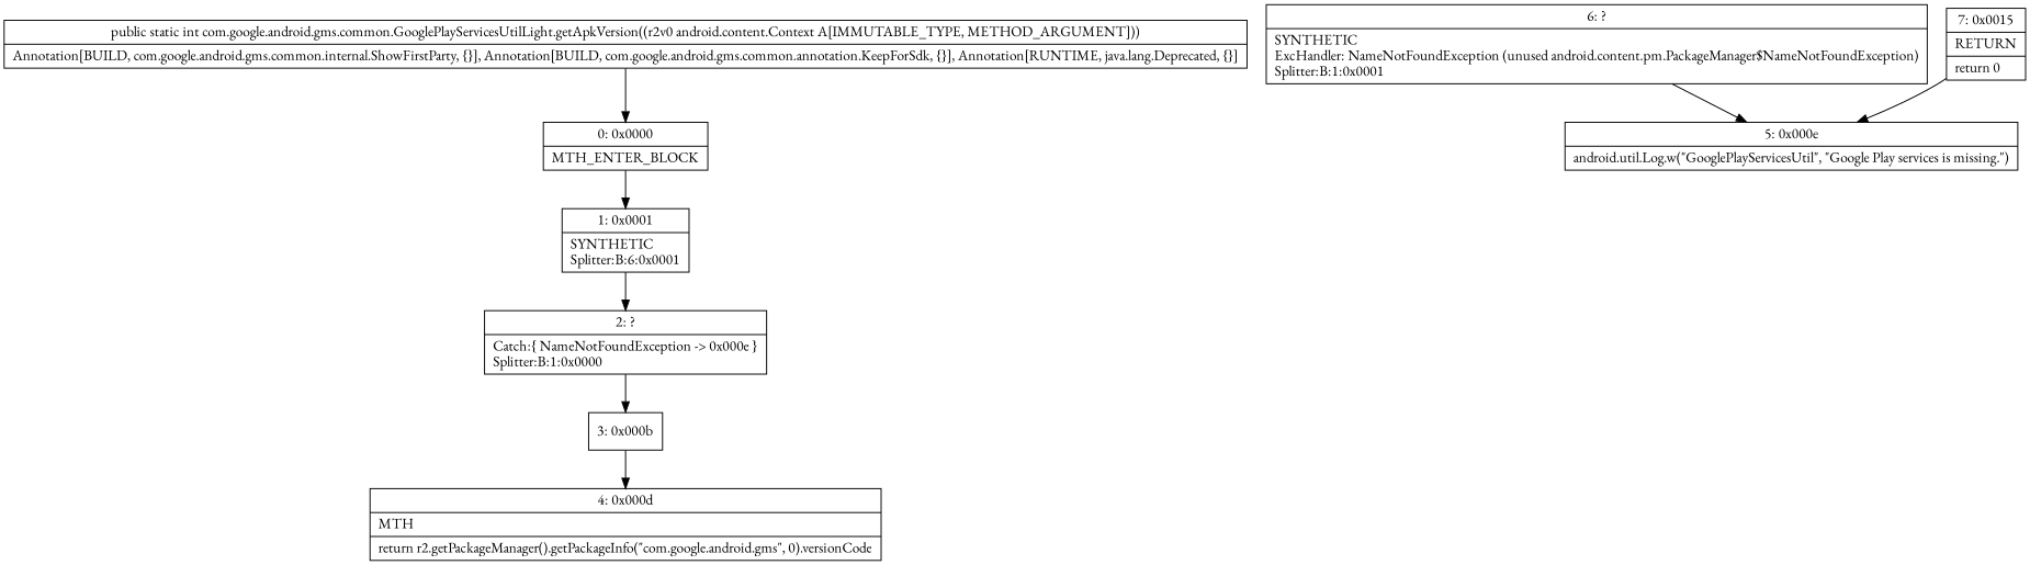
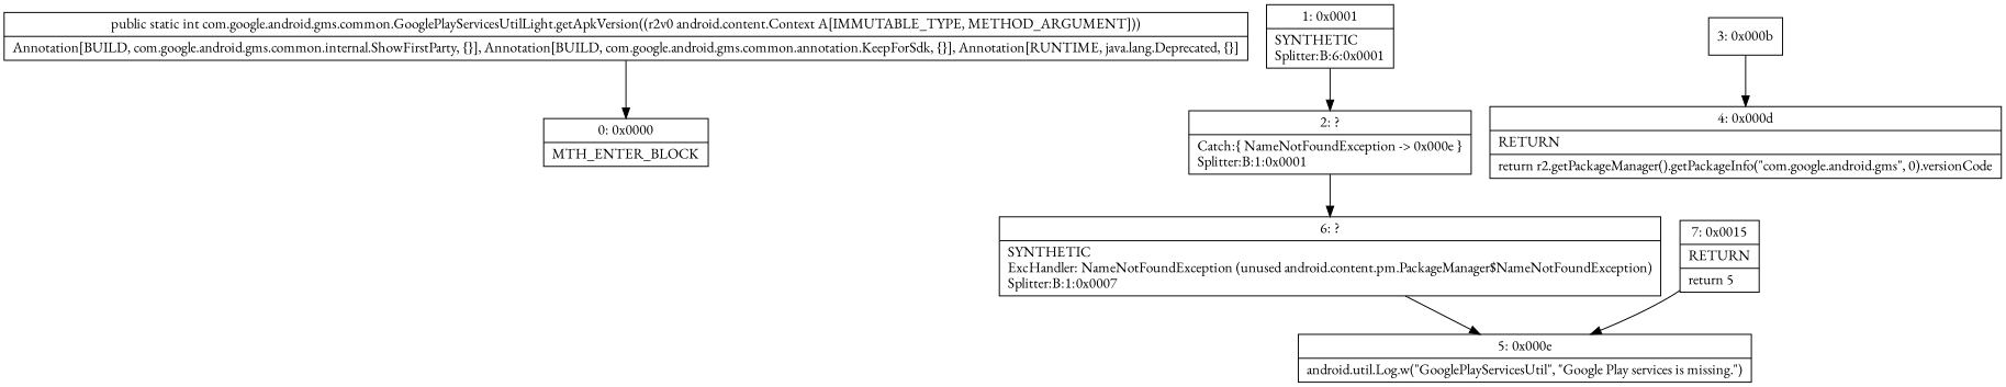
  digraph {
    fontname="EB Garamond"
    node [fontname="EB Garamond" shape=record]
    edge [fontname="EB Garamond"]
    n1 [label="{0\:\ 0x0000|MTH_ENTER_BLOCK\l}"]
    n2 [label="{1\:\ 0x0001|SYNTHETIC\lSplitter:B:6:0x0001\l}"]
-   n3 [label="{2\:\ ?|Catch:\{ NameNotFoundException \-\> 0x000e \}\lSplitter:B:1:0x0000\l}"]
+   n3 [label="{2\:\ ?|Catch:\{ NameNotFoundException \-\> 0x000e \}\lSplitter:B:1:0x0001\l}"]
    n4 [label="{3\:\ 0x000b}"]
-   n5 [label="{6\:\ ?|SYNTHETIC\lExcHandler: NameNotFoundException (unused android.content.pm.PackageManager$NameNotFoundException)\lSplitter:B:1:0x0001\l}"]
+   n5 [label="{6\:\ ?|SYNTHETIC\lExcHandler: NameNotFoundException (unused android.content.pm.PackageManager$NameNotFoundException)\lSplitter:B:1:0x0007\l}"]
    n6 [label="{5\:\ 0x000e|android.util.Log.w(\"GooglePlayServicesUtil\", \"Google Play services is missing.\")\l}"]
-   n7 [label="{4\:\ 0x000d|MTH\l|return r2.getPackageManager().getPackageInfo(\"com.google.android.gms\", 0).versionCode\l}"]
-   n8 [label="{7\:\ 0x0015|RETURN\l|return 0\l}"]
+   n7 [label="{4\:\ 0x000d|RETURN\l|return r2.getPackageManager().getPackageInfo(\"com.google.android.gms\", 0).versionCode\l}"]
+   n8 [label="{7\:\ 0x0015|RETURN\l|return 5\l}"]
    n9 [label="{public static int com.google.android.gms.common.GooglePlayServicesUtilLight.getApkVersion((r2v0 android.content.Context A[IMMUTABLE_TYPE, METHOD_ARGUMENT]))  | Annotation[BUILD, com.google.android.gms.common.internal.ShowFirstParty, \{\}], Annotation[BUILD, com.google.android.gms.common.annotation.KeepForSdk, \{\}], Annotation[RUNTIME, java.lang.Deprecated, \{\}]\l}"]
-   n1 -> n2
    n2 -> n3
-   n3 -> n4
+   n3 -> n5
    n4 -> n7
    n5 -> n6
    n8 -> n6
    n9 -> n1
  }
